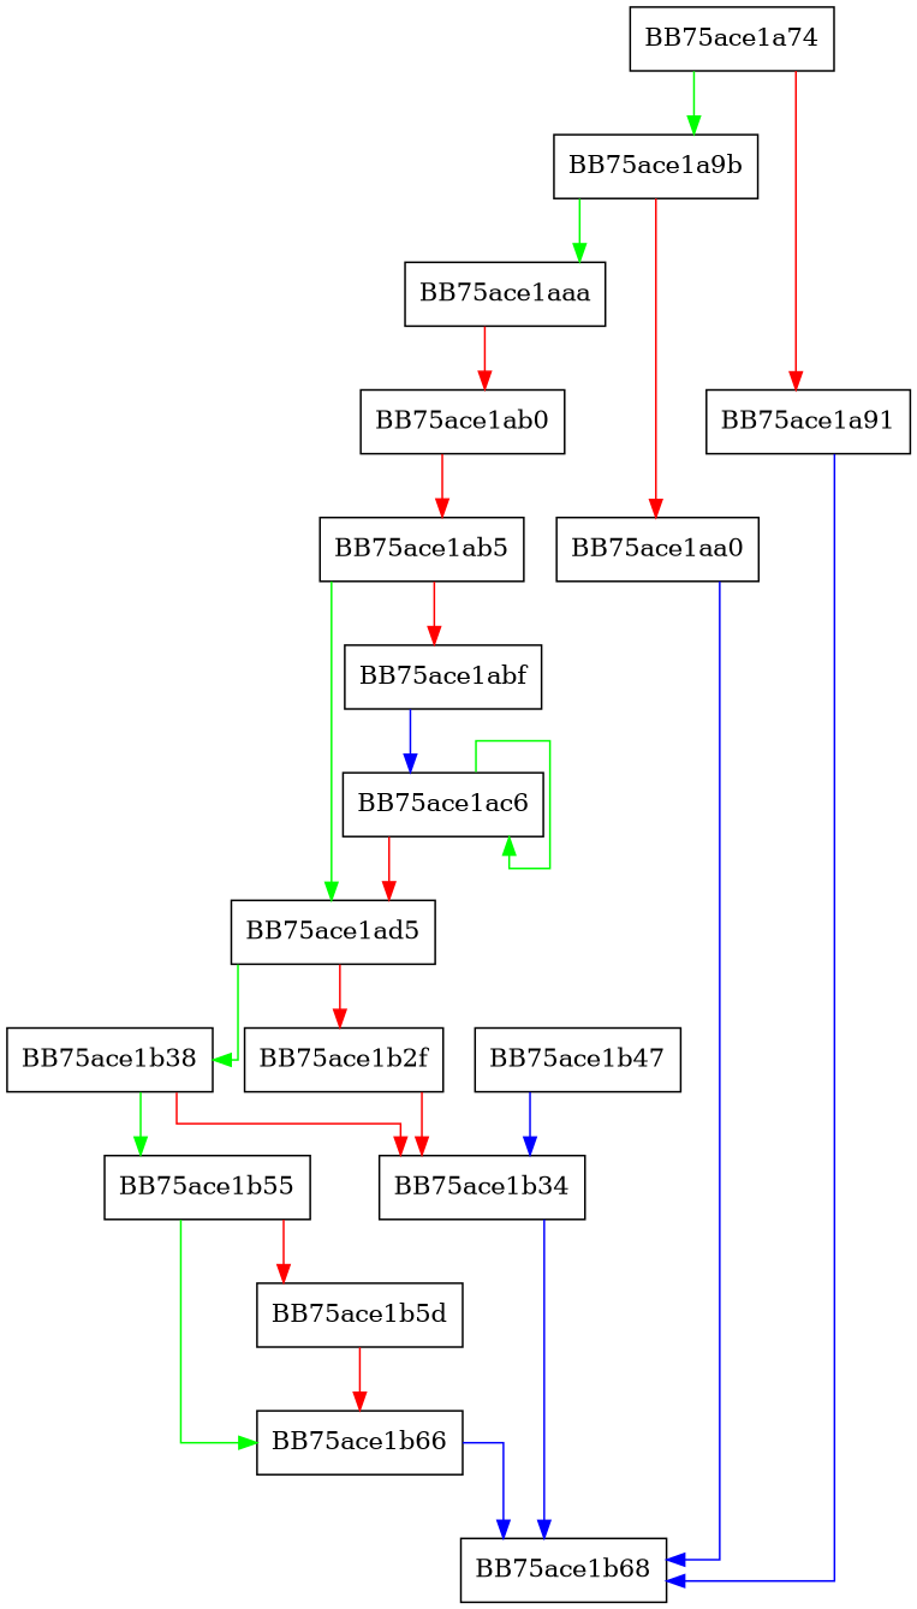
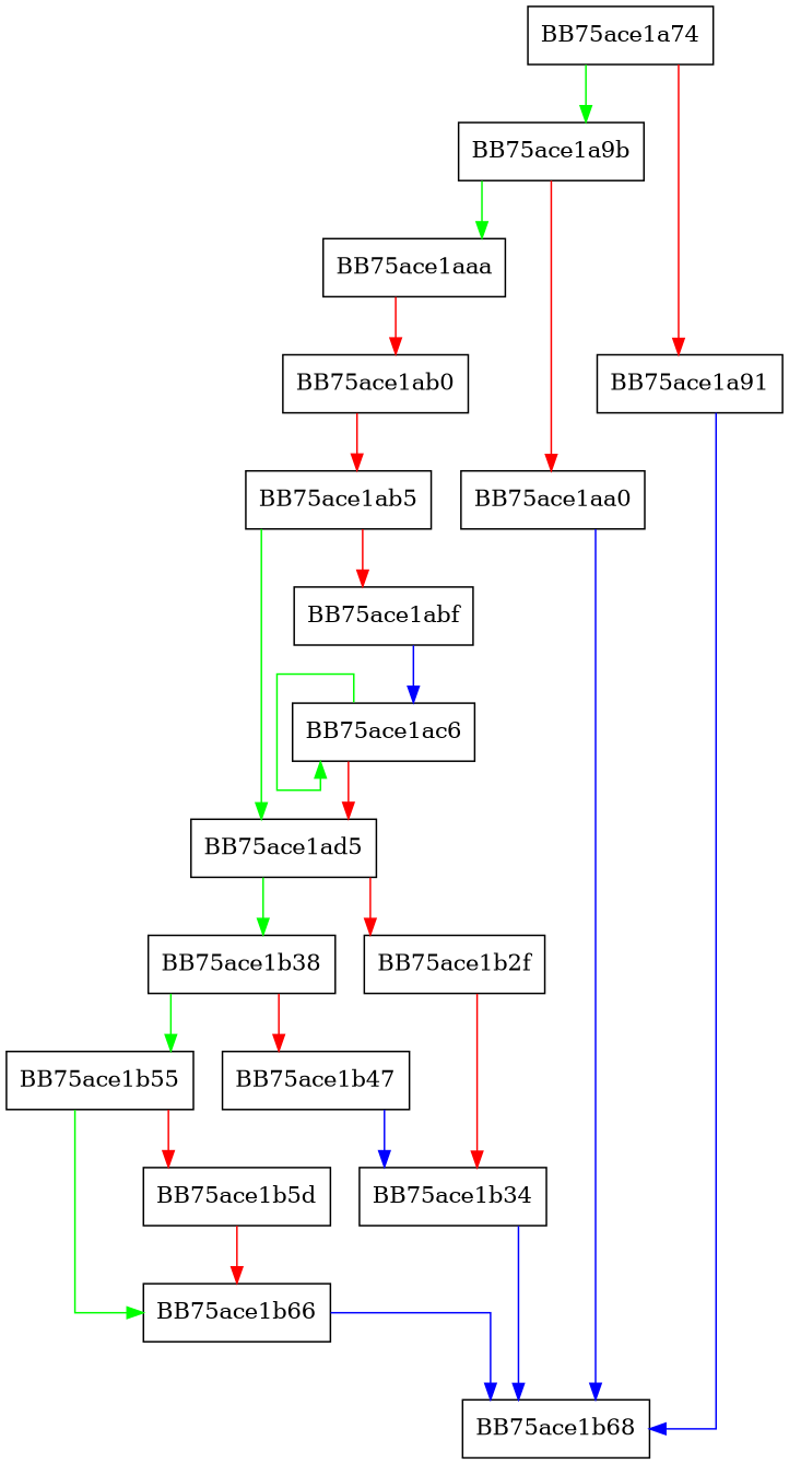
  digraph {
    splines=ortho
    node [shape=box]
    edge [color=red]
    BB75ace1a74
    BB75ace1a9b
    BB75ace1a91
    BB75ace1aaa
    BB75ace1aa0
    BB75ace1b68
    BB75ace1ab0
    BB75ace1ab5
    BB75ace1ad5
    BB75ace1abf
    BB75ace1b38
    BB75ace1b2f
    BB75ace1ac6
    BB75ace1b55
    BB75ace1b47
    BB75ace1b34
    BB75ace1b66
    BB75ace1b5d
    BB75ace1a74 -> BB75ace1a9b [color=green]
    BB75ace1a74 -> BB75ace1a91
    BB75ace1a9b -> BB75ace1aaa [color=green]
    BB75ace1a9b -> BB75ace1aa0
    BB75ace1a91 -> BB75ace1b68 [color=blue]
    BB75ace1aaa -> BB75ace1ab0
    BB75ace1aa0 -> BB75ace1b68 [color=blue]
    BB75ace1ab0 -> BB75ace1ab5
    BB75ace1ab5 -> BB75ace1ad5 [color=green]
    BB75ace1ab5 -> BB75ace1abf
    BB75ace1ad5 -> BB75ace1b38 [color=green]
    BB75ace1ad5 -> BB75ace1b2f
    BB75ace1abf -> BB75ace1ac6 [color=blue]
    BB75ace1b38 -> BB75ace1b55 [color=green]
-   BB75ace1b38 -> BB75ace1b34
+   BB75ace1b38 -> BB75ace1b47
    BB75ace1b2f -> BB75ace1b34
    BB75ace1ac6 -> BB75ace1ad5
    BB75ace1ac6 -> BB75ace1ac6 [color=green]
    BB75ace1b55 -> BB75ace1b66 [color=green]
    BB75ace1b55 -> BB75ace1b5d
    BB75ace1b47 -> BB75ace1b34 [color=blue]
    BB75ace1b34 -> BB75ace1b68 [color=blue]
    BB75ace1b66 -> BB75ace1b68 [color=blue]
    BB75ace1b5d -> BB75ace1b66
  }
